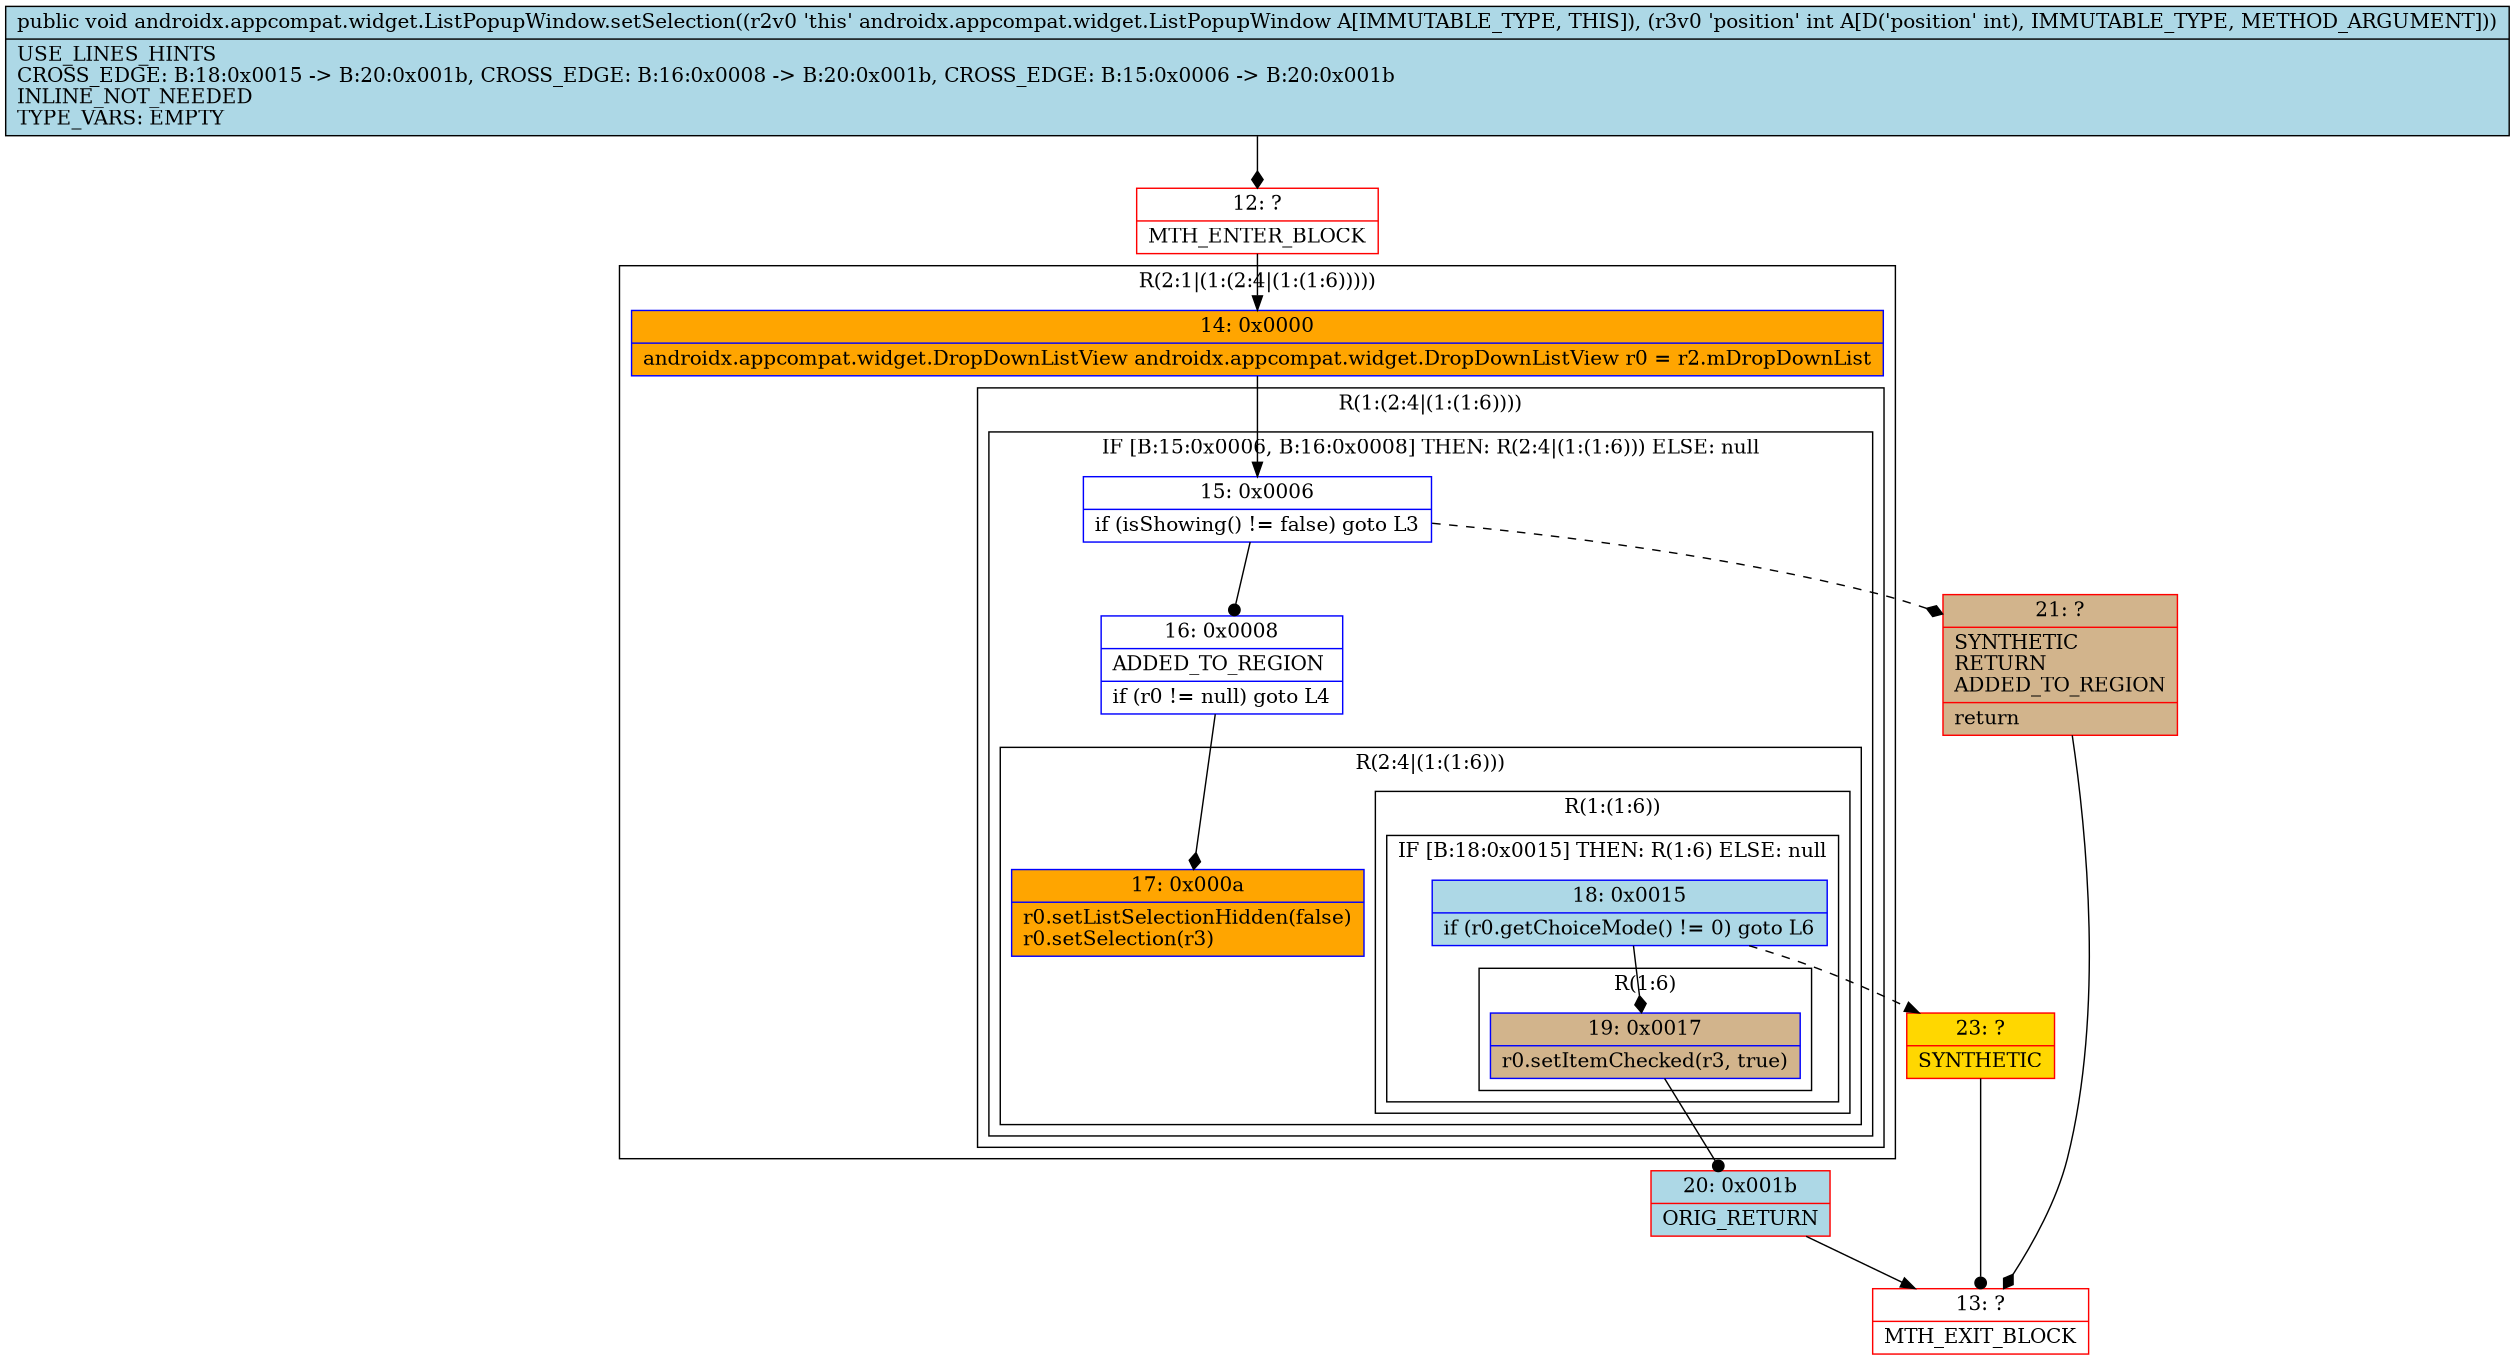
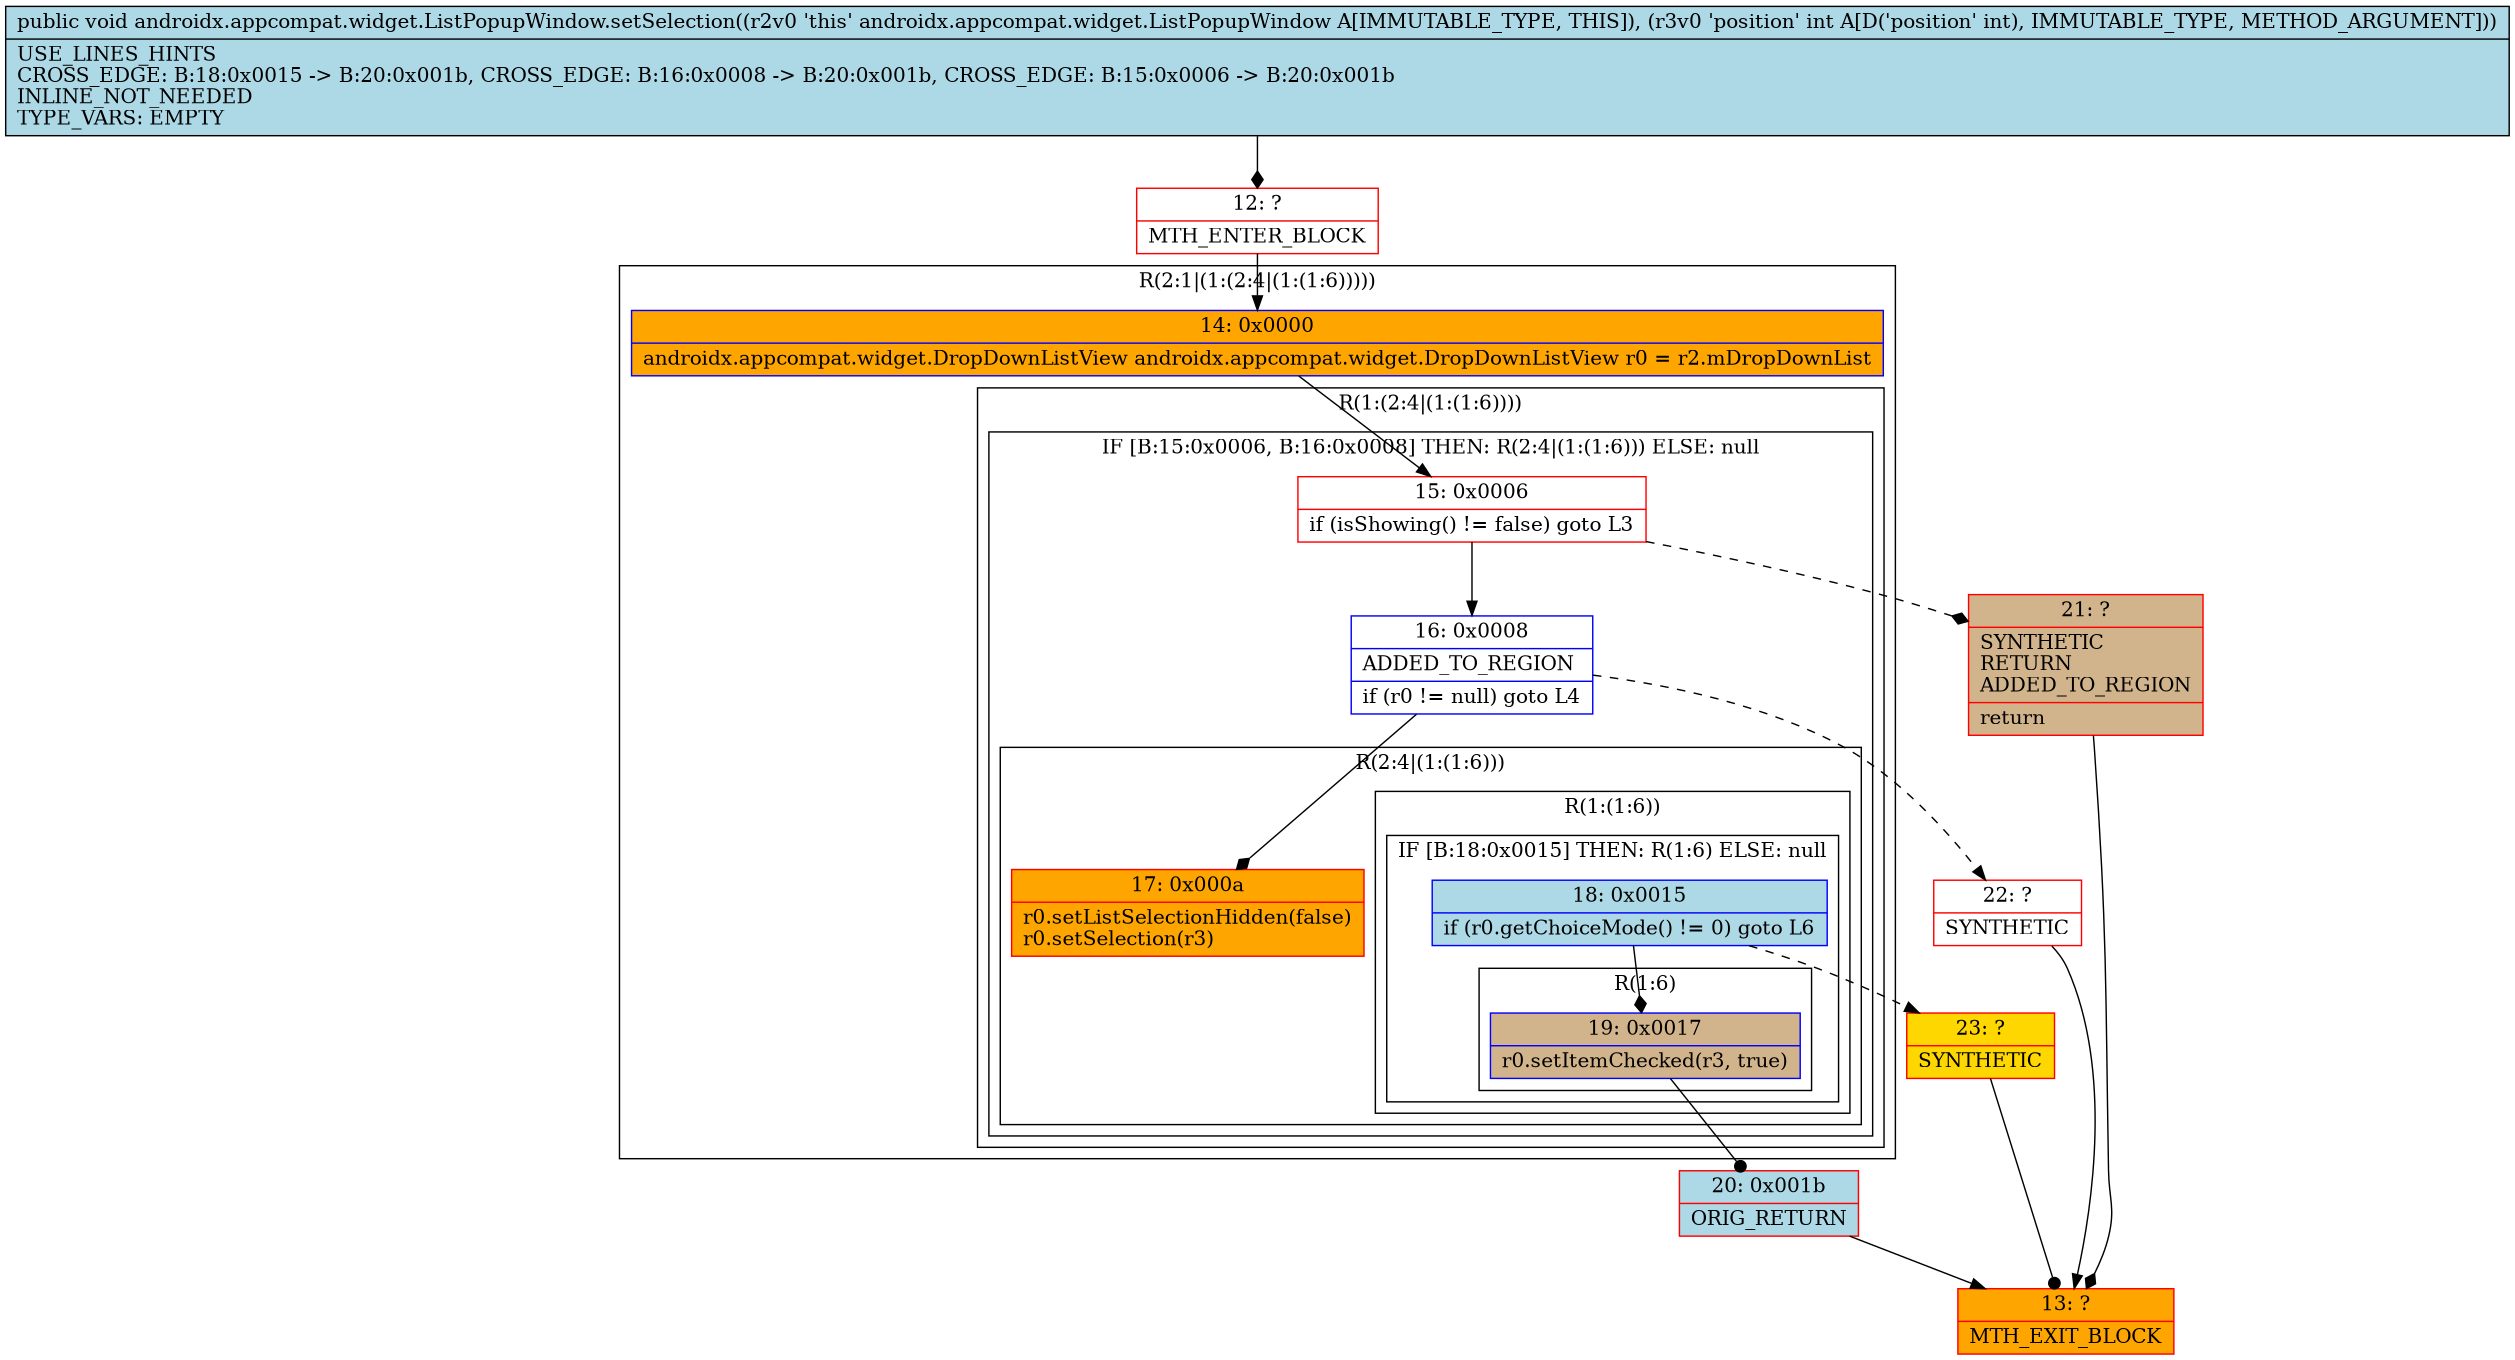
  digraph {
    fontname="DejaVu Serif"
    node [color=blue fillcolor=white fontname="DejaVu Serif" shape=record style=filled]
    edge [arrowhead=normal fontname="DejaVu Serif"]
    n1 [fillcolor=tan label="{19\:\ 0x0017|r0.setItemChecked(r3, true)\l}"]
    n2 [fillcolor=lightblue label="{18\:\ 0x0015|if (r0.getChoiceMode() != 0) goto L6\l}"]
-   n3 [fillcolor=orange label="{17\:\ 0x000a|r0.setListSelectionHidden(false)\lr0.setSelection(r3)\l}"]
-   n4 [label="{15\:\ 0x0006|if (isShowing() != false) goto L3\l}"]
+   n3 [color=red fillcolor=orange label="{17\:\ 0x000a|r0.setListSelectionHidden(false)\lr0.setSelection(r3)\l}"]
+   n4 [color=red label="{15\:\ 0x0006|if (isShowing() != false) goto L3\l}"]
    n5 [label="{16\:\ 0x0008|ADDED_TO_REGION\l|if (r0 != null) goto L4\l}"]
    n6 [fillcolor=orange label="{14\:\ 0x0000|androidx.appcompat.widget.DropDownListView androidx.appcompat.widget.DropDownListView r0 = r2.mDropDownList\l}"]
    n7 [color=red fillcolor=lightblue label="{20\:\ 0x001b|ORIG_RETURN\l}"]
    n8 [color=red fillcolor=gold label="{23\:\ ?|SYNTHETIC\l}"]
    n9 [color=red fillcolor=tan label="{21\:\ ?|SYNTHETIC\lRETURN\lADDED_TO_REGION\l|return\l}"]
-   n11 [color=red label="{13\:\ ?|MTH_EXIT_BLOCK\l}"]
+   n10 [color=red label="{22\:\ ?|SYNTHETIC\l}"]
+   n11 [color=red fillcolor=orange label="{13\:\ ?|MTH_EXIT_BLOCK\l}"]
    n12 [color=red label="{12\:\ ?|MTH_ENTER_BLOCK\l}"]
    n13 [fillcolor=lightblue label="{public void androidx.appcompat.widget.ListPopupWindow.setSelection((r2v0 'this' androidx.appcompat.widget.ListPopupWindow A[IMMUTABLE_TYPE, THIS]), (r3v0 'position' int A[D('position' int), IMMUTABLE_TYPE, METHOD_ARGUMENT]))  | USE_LINES_HINTS\lCROSS_EDGE: B:18:0x0015 \-\> B:20:0x001b, CROSS_EDGE: B:16:0x0008 \-\> B:20:0x001b, CROSS_EDGE: B:15:0x0006 \-\> B:20:0x001b\lINLINE_NOT_NEEDED\lTYPE_VARS: EMPTY\l}" color=""]
    subgraph cluster_1 {
      label="R(2:1|(1:(2:4|(1:(1:6)))))"
      n6
      subgraph cluster_2 {
        label="R(1:(2:4|(1:(1:6))))"
        subgraph cluster_3 {
          label="IF [B:15:0x0006, B:16:0x0008] THEN: R(2:4|(1:(1:6))) ELSE: null"
          n4
          n5
          subgraph cluster_4 {
            label="R(2:4|(1:(1:6)))"
            n3
            subgraph cluster_5 {
              label="R(1:(1:6))"
              subgraph cluster_6 {
                label="IF [B:18:0x0015] THEN: R(1:6) ELSE: null"
                n2
                subgraph cluster_7 {
                  label="R(1:6)"
                  n1
                }
              }
            }
          }
        }
      }
    }
    n1 -> n7 [arrowhead=dot]
    n2 -> n1 [arrowhead=diamond]
    n2 -> n8 [style=dashed]
-   n4 -> n5 [arrowhead=dot]
+   n4 -> n5
    n4 -> n9 [arrowhead=diamond style=dashed]
    n5 -> n3 [arrowhead=diamond]
+   n5 -> n10 [style=dashed]
    n6 -> n4
    n7 -> n11
    n8 -> n11 [arrowhead=dot]
    n9 -> n11 [arrowhead=diamond]
+   n10 -> n11
    n12 -> n6
    n13 -> n12 [arrowhead=diamond]
  }
